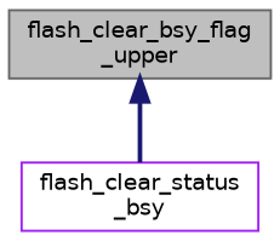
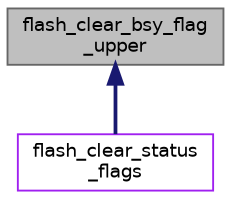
  digraph {
    rankdir=TB
    node [fontname=Helvetica fontsize=10 shape=record style=filled]
    n1 [color=gray40 fillcolor=grey75 fontcolor=black height=0.2 label="flash_clear_bsy_flag\l_upper" width=0.4]
-   n2 [color=purple fillcolor=white height=0.2 label="flash_clear_status\l_bsy" width=0.4]
+   n2 [color=purple fillcolor=white height=0.2 label="flash_clear_status\l_flags" width=0.4]
    n1 -> n2 [color=midnightblue dir=back fontname=Helvetica fontsize=10 labelfontname=Helvetica labelfontsize=10 style=bold]
  }
